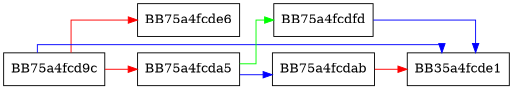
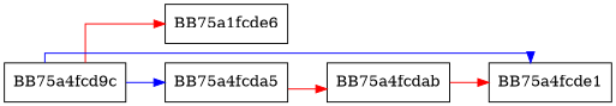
  digraph {
    rankdir=LR
    splines=ortho
    node [shape=box]
    edge [color=red]
    BB75a4fcd9c
-   BB75a4fcde6
+   BB75a4fcde6 [label=BB75a1fcde6]
    BB75a4fcda5
-   BB75a4fcde1 [label=BB35a4fcde1]
-   BB75a4fcdfd
+   BB75a4fcde1
    BB75a4fcdab
    BB75a4fcd9c -> BB75a4fcde6
-   BB75a4fcd9c -> BB75a4fcda5
+   BB75a4fcd9c -> BB75a4fcda5 [color=blue]
    BB75a4fcd9c -> BB75a4fcde1 [color=blue]
-   BB75a4fcda5 -> BB75a4fcdfd [color=green]
-   BB75a4fcda5 -> BB75a4fcdab [color=blue]
-   BB75a4fcdfd -> BB75a4fcde1 [color=blue]
+   BB75a4fcda5 -> BB75a4fcdab
    BB75a4fcdab -> BB75a4fcde1
  }
